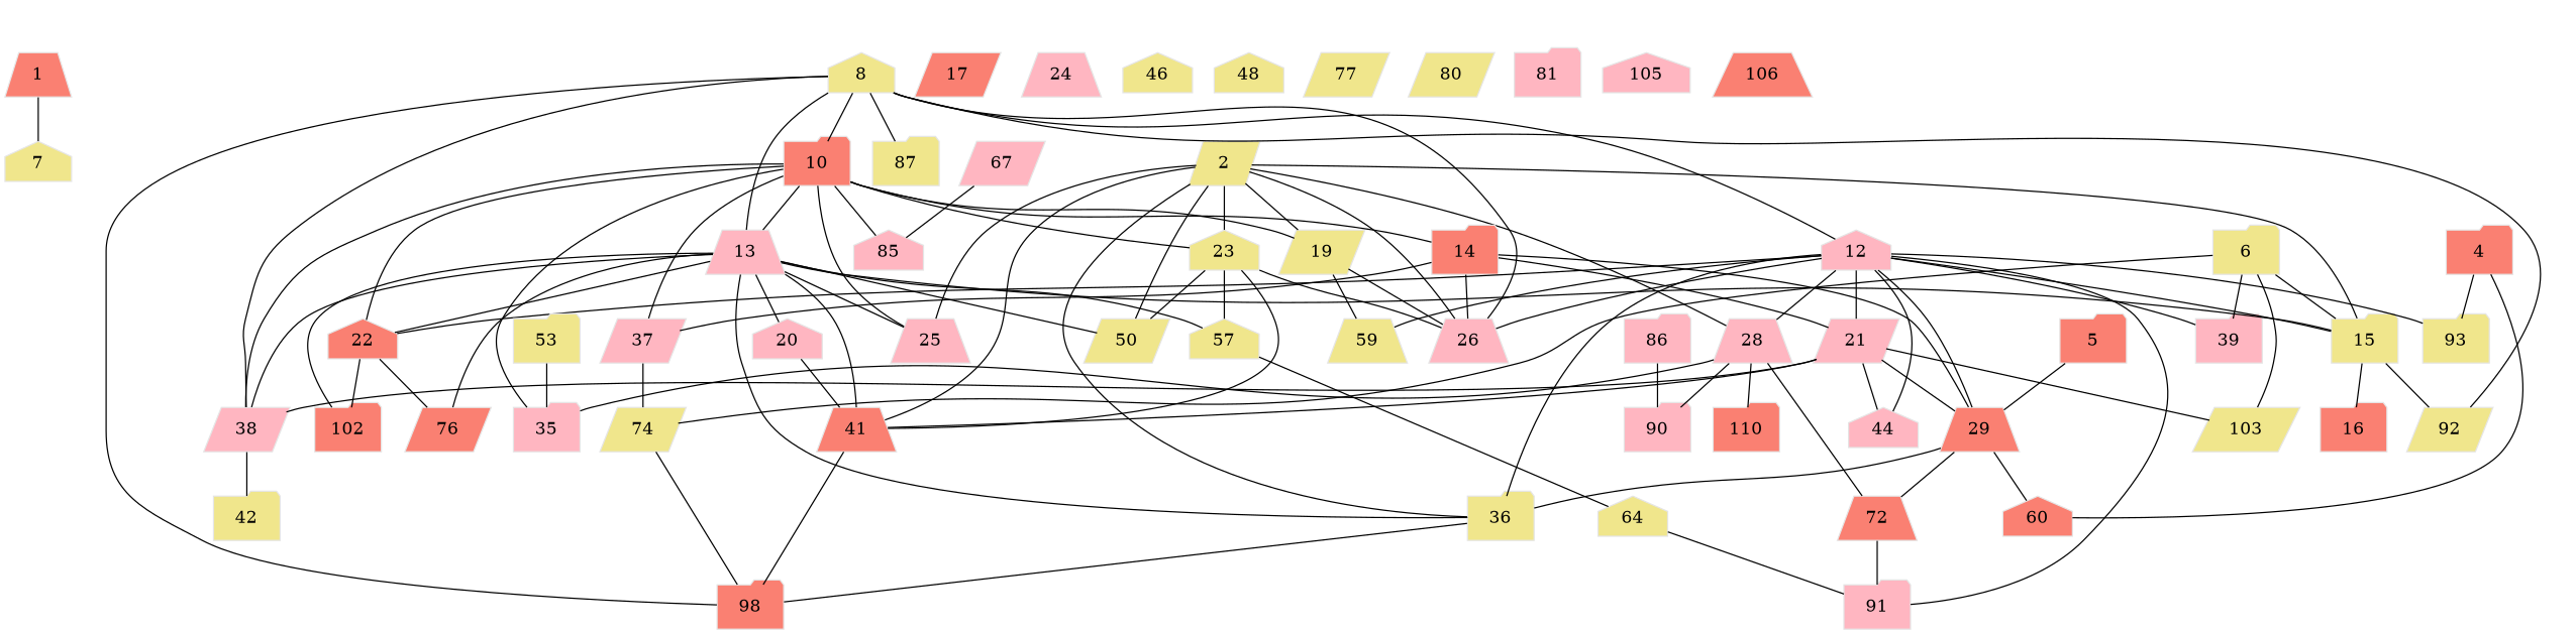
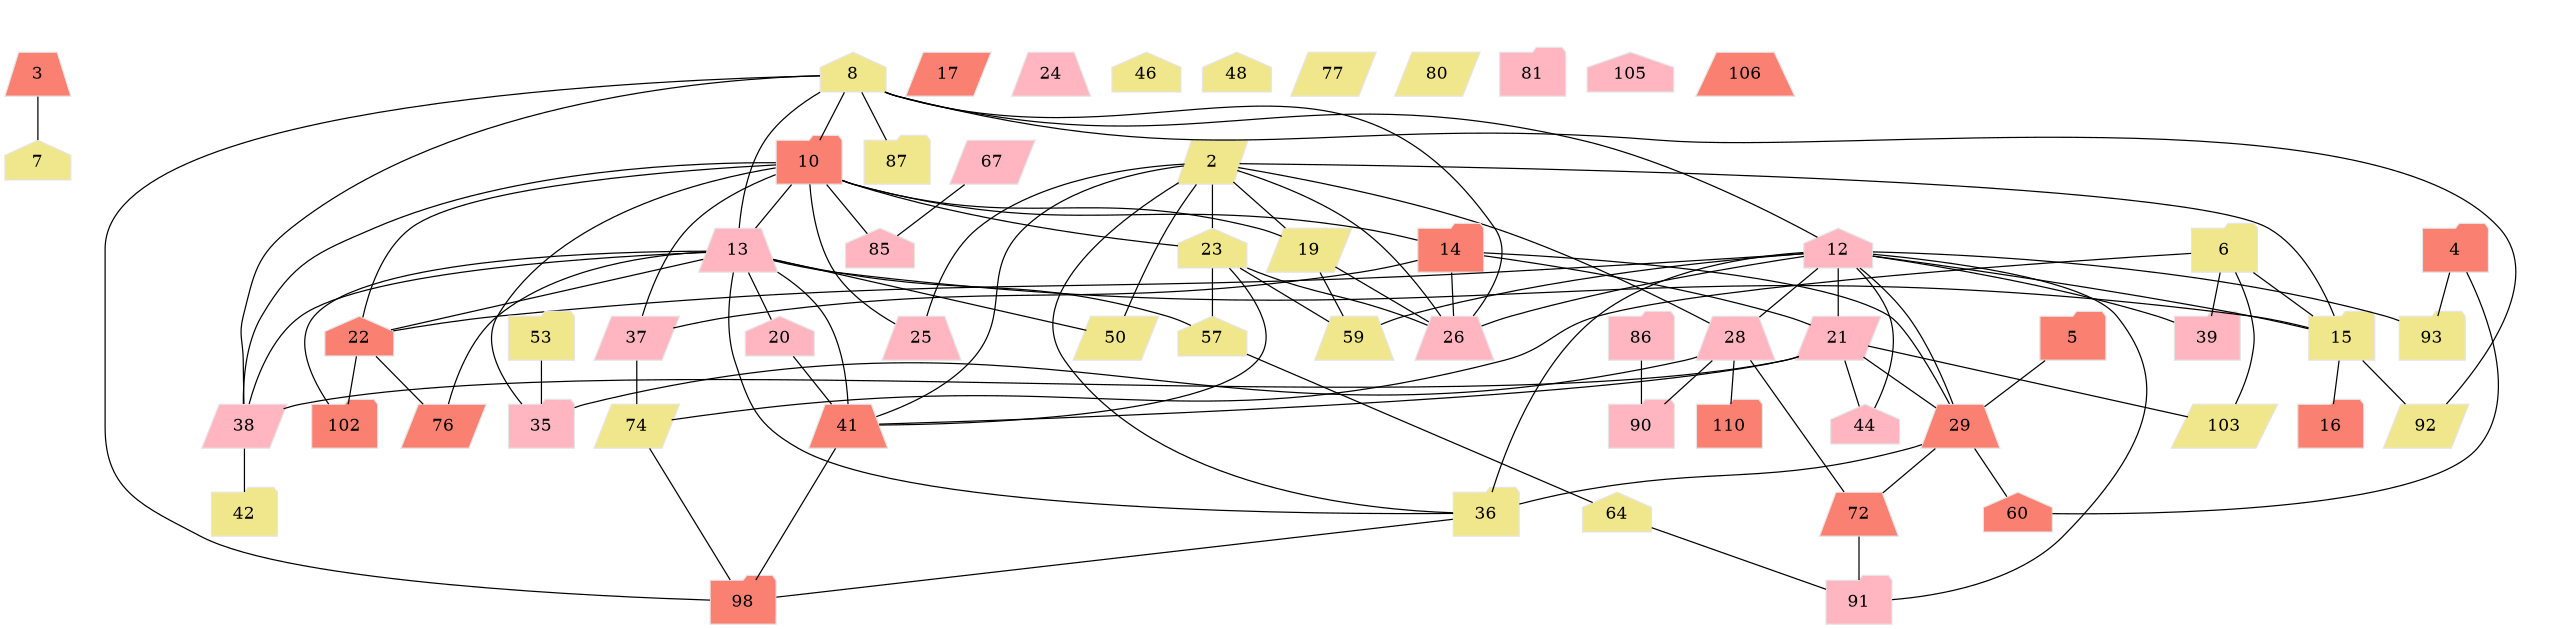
  graph {
    node [color=gray90 fillcolor=khaki shape=folder style=filled]
    7 [shape=house super="+97"]
-   1 [fillcolor=salmon shape=trapezium]
+   1 [fillcolor=salmon shape=trapezium label=3]
    2 [shape=parallelogram super="+3+119+33"]
    15 [super="+40"]
    19 [shape=parallelogram super="+68"]
    23 [shape=house]
    25 [fillcolor=lightpink shape=trapezium]
    26 [fillcolor=lightpink shape=trapezium super="+54"]
    28 [fillcolor=lightpink shape=trapezium super="+116"]
    36 [super="+55+43"]
    41 [fillcolor=salmon shape=trapezium super="+70+52"]
    50 [shape=parallelogram super="+82"]
    92 [shape=parallelogram]
    16 [fillcolor=salmon]
    59 [shape=trapezium]
    57 [shape=house super="+118"]
    n17 [fillcolor=lightpink label=35]
    72 [fillcolor=salmon shape=trapezium super="+83"]
    90 [fillcolor=lightpink]
    110 [fillcolor=salmon]
    98 [fillcolor=salmon]
    4 [fillcolor=salmon super="+63"]
    93
    60 [fillcolor=salmon shape=house]
    29 [fillcolor=salmon shape=trapezium super="+108+113+79"]
    5 [fillcolor=salmon]
    6 [super="+31"]
    39 [fillcolor=lightpink]
    74 [shape=parallelogram]
    103 [shape=parallelogram]
    8 [shape=house super="+9+100"]
    10 [fillcolor=salmon super="+30+11+32"]
    12 [fillcolor=lightpink shape=house super="+66+114+18+45"]
    13 [fillcolor=lightpink shape=trapezium super="+34+88+86+78"]
    38 [fillcolor=lightpink shape=parallelogram super="+58"]
    87
    14 [fillcolor=salmon super="+51"]
    22 [fillcolor=salmon shape=house super="+27+65"]
    37 [fillcolor=lightpink shape=parallelogram]
    85 [fillcolor=lightpink shape=house]
    21 [fillcolor=lightpink shape=parallelogram super="+49"]
    44 [fillcolor=lightpink shape=house super="+112"]
    91 [fillcolor=lightpink]
    20 [fillcolor=lightpink shape=house super="+47"]
    76 [fillcolor=salmon shape=parallelogram]
    102 [fillcolor=salmon]
    42
    64 [shape=house]
    17 [fillcolor=salmon shape=parallelogram]
    24 [fillcolor=lightpink shape=trapezium super="+99"]
    46 [shape=house]
    48 [shape=house]
    53
    67 [fillcolor=lightpink shape=parallelogram]
    77 [shape=parallelogram]
    80 [shape=parallelogram]
    81 [fillcolor=lightpink]
    n58 [fillcolor=lightpink label=86]
    105 [fillcolor=lightpink shape=house]
    106 [fillcolor=salmon shape=trapezium]
    1 -- 7
    2 -- 15
    2 -- 19
    2 -- 23 [weight=2]
    2 -- 25
    2 -- 26
    2 -- 28
    2 -- 36
    2 -- 41
    2 -- 50
    15 -- 92
    15 -- 16
    19 -- 26
    19 -- 59 [weight=2]
    23 -- 26
    23 -- 41
-   23 -- 50
+   23 -- 59
    23 -- 57
    28 -- n17
    28 -- 72
    28 -- 90
    28 -- 110
    36 -- 98
    41 -- 98
    57 -- 64
    72 -- 91
    4 -- 93
    4 -- 60
    29 -- 36 [weight=2]
    29 -- 72
    29 -- 60
    5 -- 29
    6 -- 15
    6 -- 39
    6 -- 74
    6 -- 103
    74 -- 98
    8 -- 26
    8 -- 92
    8 -- 98
    8 -- 10
    8 -- 12
    8 -- 13
    8 -- 38
    8 -- 87
    10 -- 19 [weight=2]
    10 -- 23
    10 -- 25
    10 -- n17
    10 -- 13
    10 -- 38
    10 -- 14
    10 -- 22
    10 -- 37
    10 -- 85
    12 -- 15
    12 -- 26
    12 -- 28 [weight=2]
    12 -- 36
    12 -- 59
    12 -- 93
    12 -- 29
    12 -- 39
    12 -- 22
    12 -- 21 [weight=2]
    12 -- 44
    12 -- 91
    13 -- 15
-   13 -- 25
    13 -- 36
    13 -- 41 [weight=2]
    13 -- 50
    13 -- 57
    13 -- 38 [weight=2]
    13 -- 22 [weight=2]
    13 -- 20 [weight=2]
    13 -- 76
    13 -- 102
    38 -- 42
    14 -- 26
    14 -- 29
    14 -- 37
    14 -- 21
    22 -- 76
    22 -- 102
    37 -- 74
    21 -- 41
    21 -- 29
    21 -- 103
    21 -- 38
    21 -- 44
    20 -- 41
    64 -- 91
    53 -- n17
    67 -- 85
    n58 -- 90
  }
